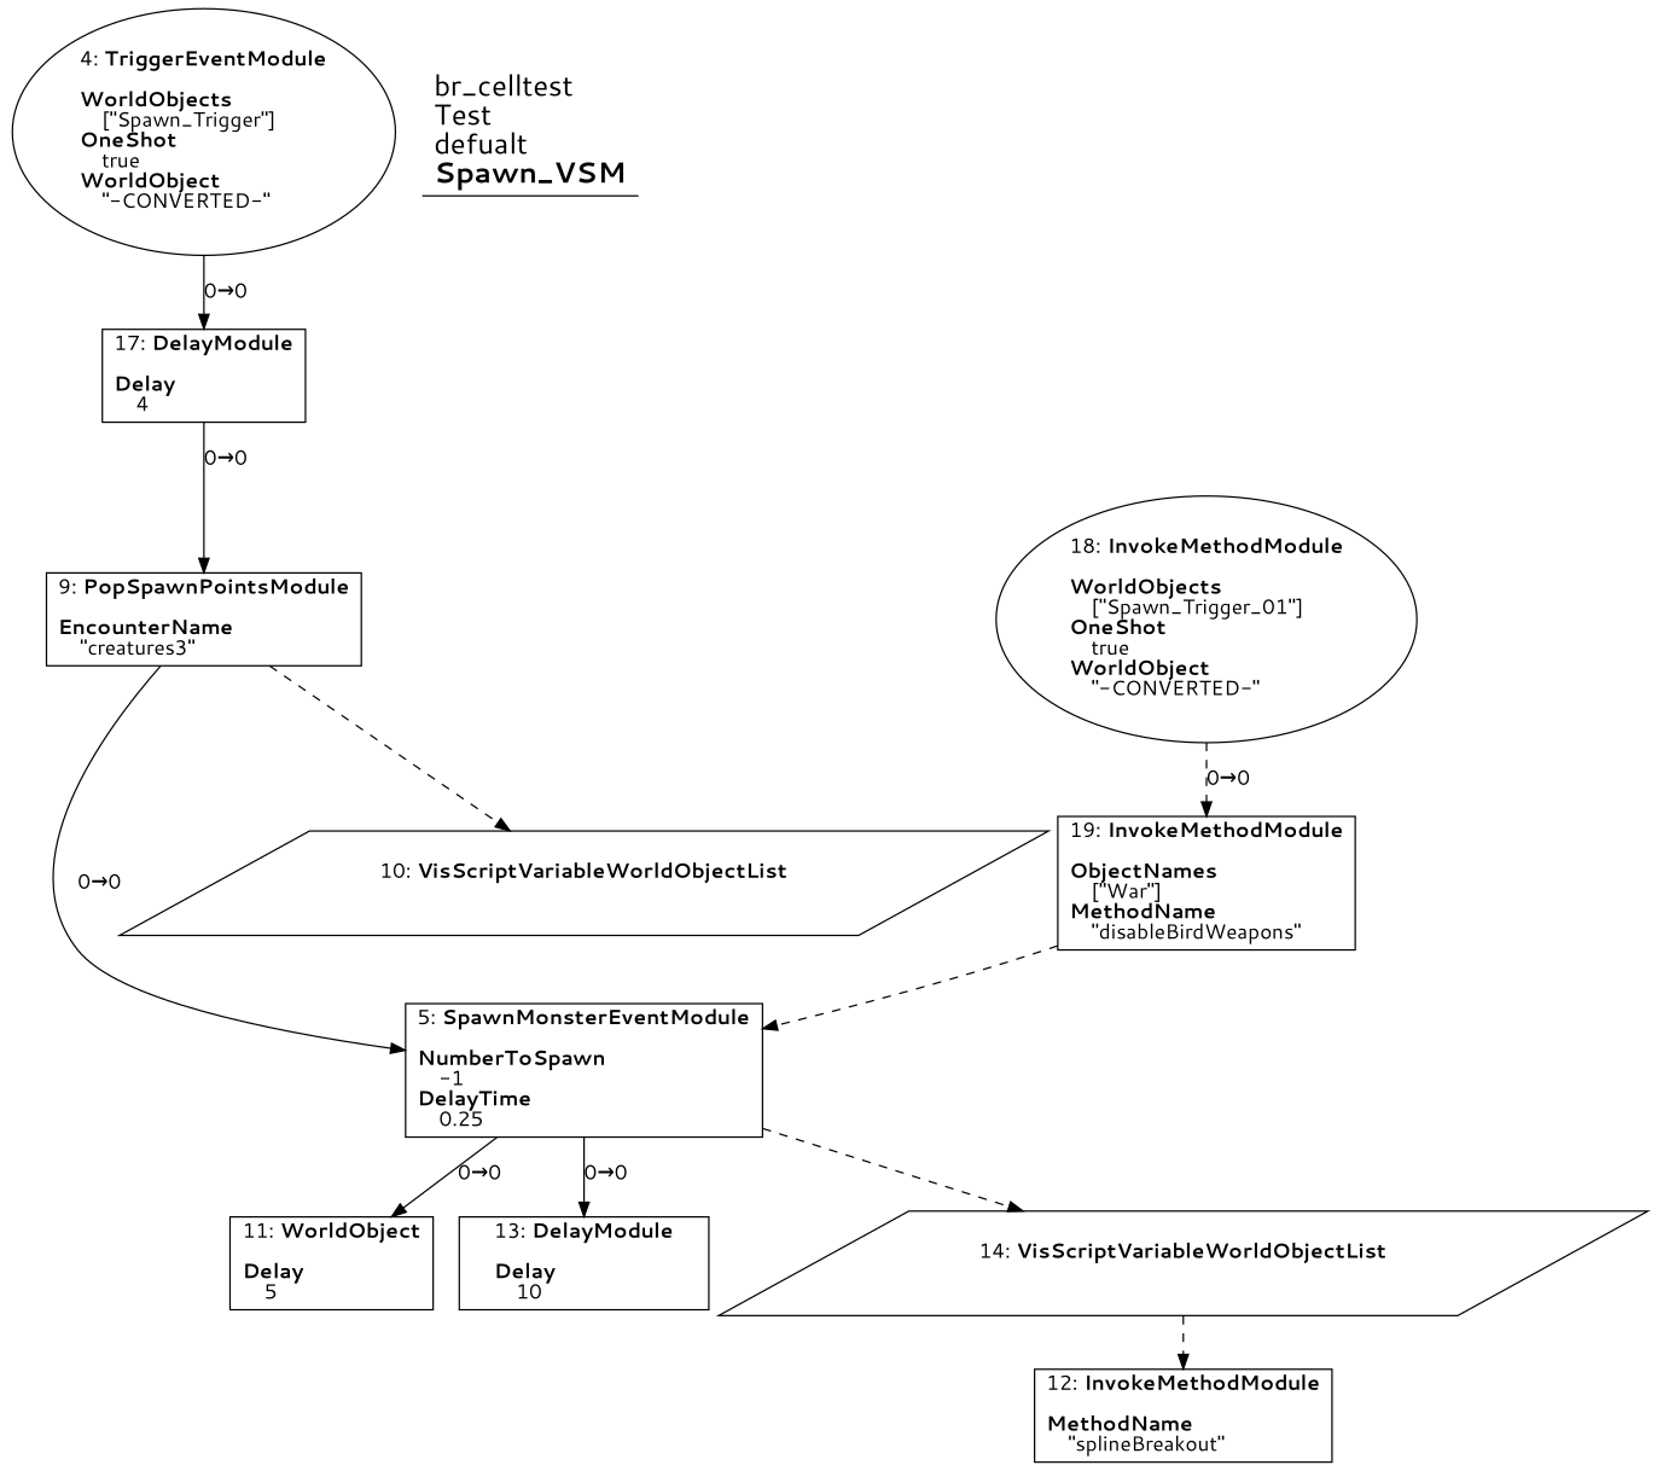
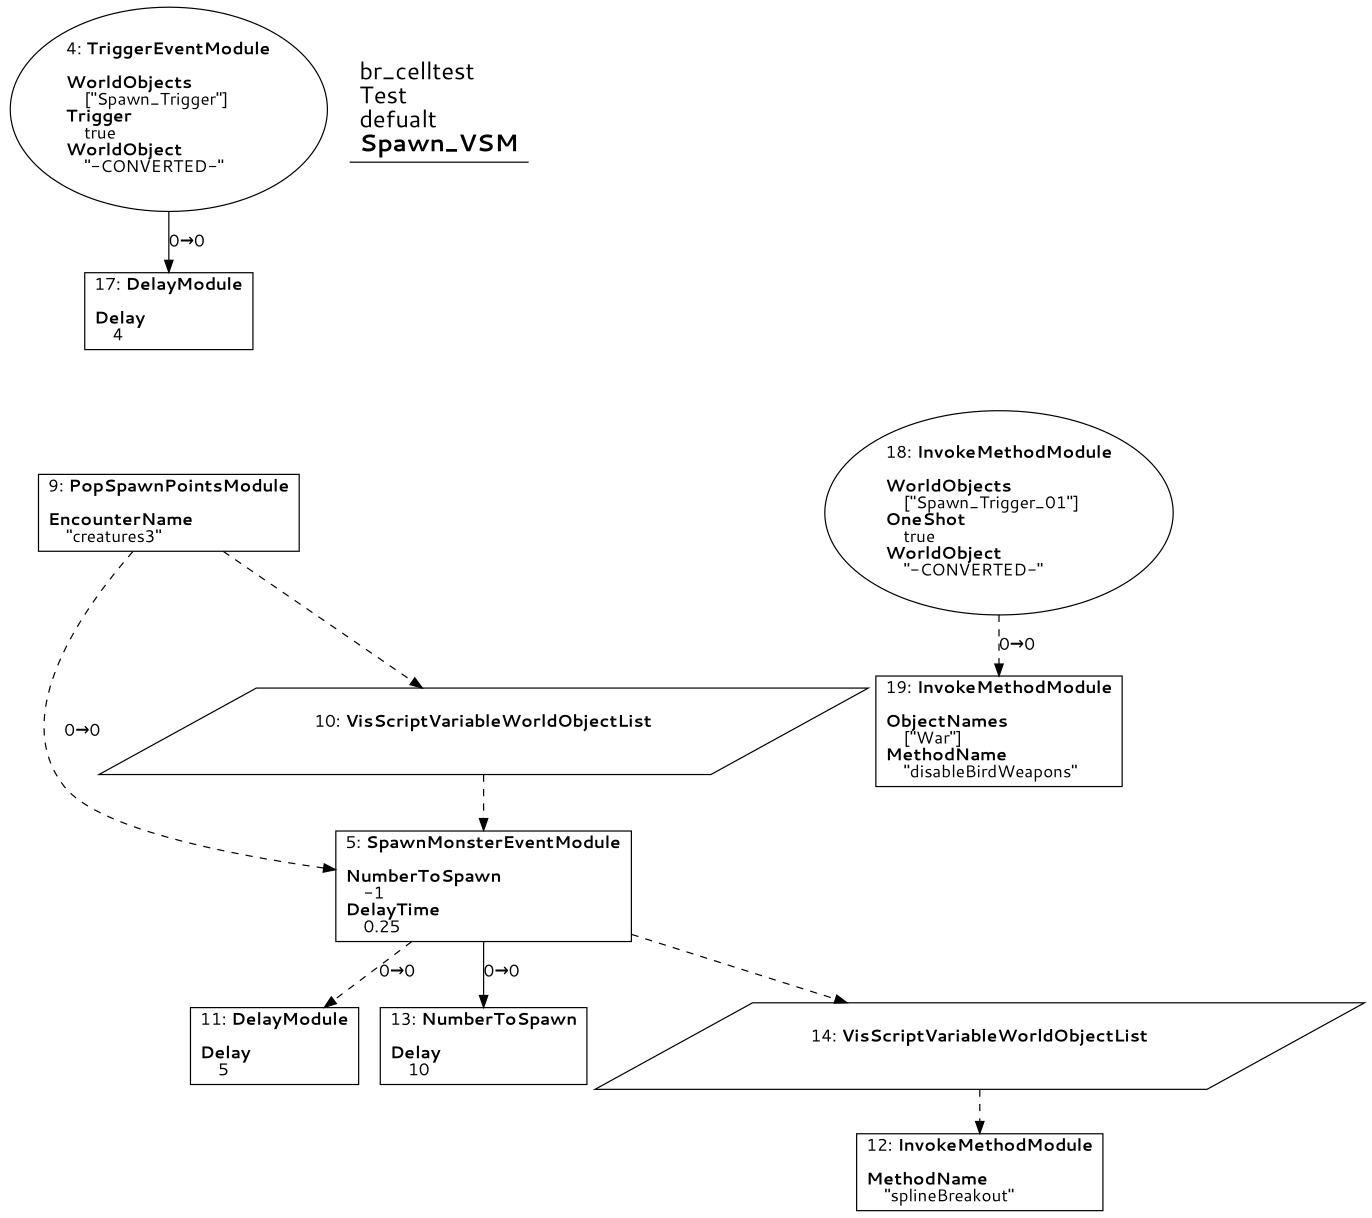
  digraph {
    fontname="Segoe UI"
    splines=spline
    node [fontname="Segoe UI" shape=box]
    edge [fontname="Segoe UI"]
-   n1 [label=<4: <b>TriggerEventModule</b><br/><br/><b>WorldObjects</b><br align="left"/>    [&quot;Spawn_Trigger&quot;]<br align="left"/><b>OneShot</b><br align="left"/>    true<br align="left"/><b>WorldObject</b><br align="left"/>    &quot;-CONVERTED-&quot;<br align="left"/>> shape=oval]
+   n1 [label=<4: <b>TriggerEventModule</b><br/><br/><b>WorldObjects</b><br align="left"/>    [&quot;Spawn_Trigger&quot;]<br align="left"/><b>Trigger</b><br align="left"/>    true<br align="left"/><b>WorldObject</b><br align="left"/>    &quot;-CONVERTED-&quot;<br align="left"/>> shape=oval]
    n2 [label=<17: <b>DelayModule</b><br/><br/><b>Delay</b><br align="left"/>    4<br align="left"/>>]
    n3 [label=<9: <b>PopSpawnPointsModule</b><br/><br/><b>EncounterName</b><br align="left"/>    &quot;creatures3&quot;<br align="left"/>>]
    n4 [label=<5: <b>SpawnMonsterEventModule</b><br/><br/><b>NumberToSpawn</b><br align="left"/>    -1<br align="left"/><b>DelayTime</b><br align="left"/>    0.25<br align="left"/>>]
    n5 [label=<10: <b>VisScriptVariableWorldObjectList</b><br/><br/>> shape=parallelogram]
-   n6 [label=<11: <b>WorldObject</b><br/><br/><b>Delay</b><br align="left"/>    5<br align="left"/>>]
-   n7 [label=<13: <b>DelayModule</b><br/><br/><b>Delay</b><br align="left"/>    10<br align="left"/>>]
+   n6 [label=<11: <b>DelayModule</b><br/><br/><b>Delay</b><br align="left"/>    5<br align="left"/>>]
+   n7 [label=<13: <b>NumberToSpawn</b><br/><br/><b>Delay</b><br align="left"/>    10<br align="left"/>>]
    n8 [label=<14: <b>VisScriptVariableWorldObjectList</b><br/><br/>> shape=parallelogram]
    n9 [label=<12: <b>InvokeMethodModule</b><br/><br/><b>MethodName</b><br align="left"/>    &quot;splineBreakout&quot;<br align="left"/>>]
    n10 [label=<18: <b>InvokeMethodModule</b><br/><br/><b>WorldObjects</b><br align="left"/>    [&quot;Spawn_Trigger_01&quot;]<br align="left"/><b>OneShot</b><br align="left"/>    true<br align="left"/><b>WorldObject</b><br align="left"/>    &quot;-CONVERTED-&quot;<br align="left"/>> shape=oval]
    n11 [label=<19: <b>InvokeMethodModule</b><br/><br/><b>ObjectNames</b><br align="left"/>    [&quot;War&quot;]<br align="left"/><b>MethodName</b><br align="left"/>    &quot;disableBirdWeapons&quot;<br align="left"/>>]
    n12 [label=<<font point-size="20">br_celltest<br align="left"/>Test<br align="left"/>defualt<br align="left"/><b>Spawn_VSM</b><br align="left"/></font>> shape=underline]
    n1 -> n2 [label="0→0"]
-   n2 -> n3 [label="0→0"]
-   n3 -> n4 [label="0→0"]
+   n3 -> n4 [label="0→0" style=dashed]
    n3 -> n5 [style=dashed]
-   n4 -> n6 [label="0→0"]
+   n4 -> n6 [label="0→0" style=dashed]
    n4 -> n7 [label="0→0"]
    n4 -> n8 [style=dashed]
-   n11 -> n4 [style=dashed]
+   n5 -> n4 [style=dashed]
    n8 -> n9 [style=dashed]
    n10 -> n11 [label="0→0" style=dashed]
  }
